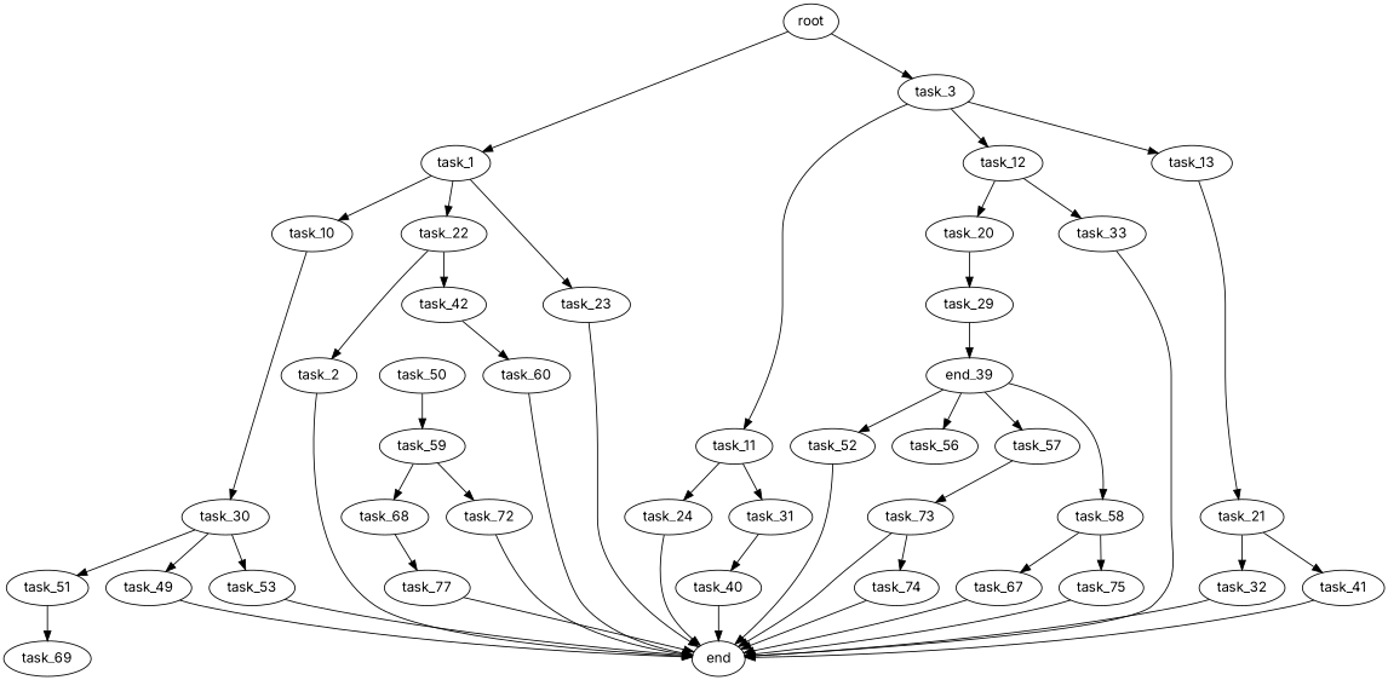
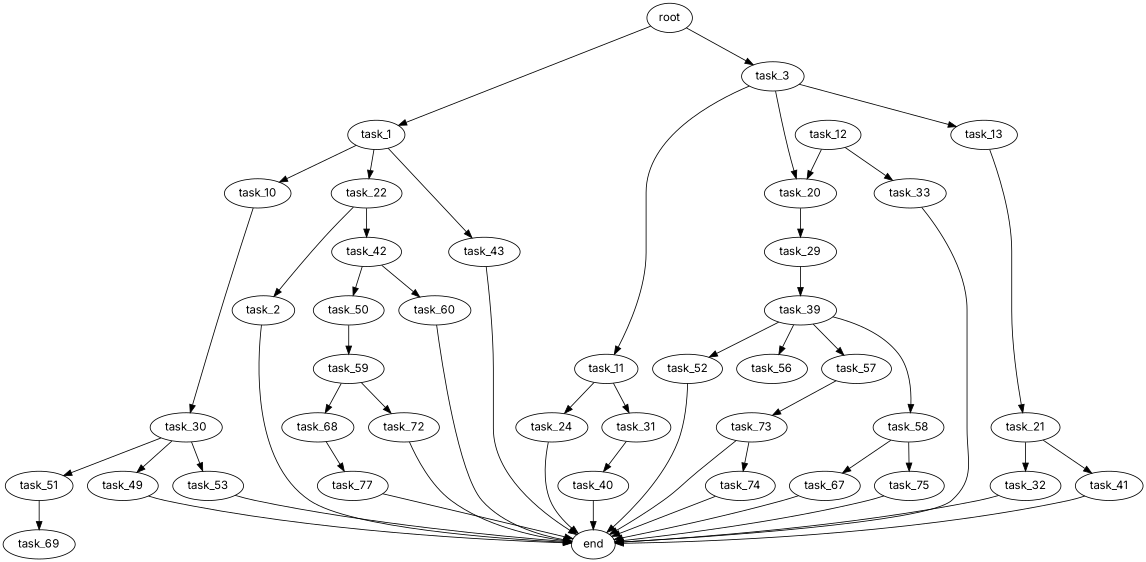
  digraph {
    fontname=Inter
    node [fontname=Inter]
    edge [fontname=Inter]
    root
    task_1
    task_3
    task_10
    task_22
-   task_23
+   task_23 [label=task_43]
    task_2
    end
    task_11
    task_12
    task_13
    task_30
    task_42
    task_24
    task_31
    task_20
    task_33
    task_21
    task_49
    task_51
    task_53
    task_50
    task_60
    task_40
    task_29
    task_32
    task_41
    task_69
-   task_39 [label=end_39]
+   task_39
    task_52
    task_56
    task_57
    task_58
    task_59
    task_73
    task_67
    task_75
    task_74
    task_68
    task_72
    task_77
    root -> task_1
    root -> task_3
    task_1 -> task_10
    task_1 -> task_22
    task_1 -> task_23
    task_3 -> task_11
-   task_3 -> task_12
+   task_3 -> task_20
    task_3 -> task_13
    task_10 -> task_30
    task_22 -> task_2
    task_22 -> task_42
    task_23 -> end
    task_2 -> end
    task_11 -> task_24
    task_11 -> task_31
    task_12 -> task_20
    task_12 -> task_33
    task_13 -> task_21
    task_30 -> task_49
    task_30 -> task_51
    task_30 -> task_53
+   task_42 -> task_50
    task_42 -> task_60
    task_24 -> end
    task_31 -> task_40
    task_20 -> task_29
    task_33 -> end
    task_21 -> task_32
    task_21 -> task_41
    task_49 -> end
    task_51 -> task_69
    task_53 -> end
    task_50 -> task_59
    task_60 -> end
    task_40 -> end
    task_29 -> task_39
    task_32 -> end
    task_41 -> end
    task_39 -> task_52
    task_39 -> task_56
    task_39 -> task_57
    task_39 -> task_58
    task_52 -> end
    task_57 -> task_73
    task_58 -> task_67
    task_58 -> task_75
    task_59 -> task_68
    task_59 -> task_72
    task_73 -> end
    task_73 -> task_74
    task_67 -> end
    task_75 -> end
    task_74 -> end
    task_68 -> task_77
    task_72 -> end
    task_77 -> end
  }
